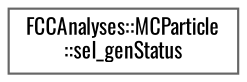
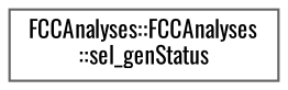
  digraph {
    rankdir=LR
    fontname=Oswald
-   n1 [color=grey40 fillcolor=white fontname=Oswald fontsize=10 height=0.2 label="FCCAnalyses::MCParticle\l::sel_genStatus" shape=box style=filled width=0.4]
+   n1 [color=grey40 fillcolor=white fontname=Oswald fontsize=10 height=0.2 label="FCCAnalyses::FCCAnalyses\l::sel_genStatus" shape=box style=filled width=0.4]
  }
